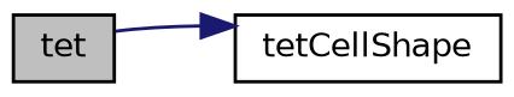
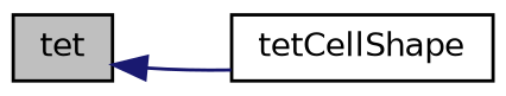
  digraph {
    rankdir=LR
    node [color=black fontname=Helvetica fontsize=10 shape=record]
    n1 [fillcolor=grey75 fontcolor=black height=0.2 label=tet style=filled width=0.4]
    n2 [height=0.2 label=tetCellShape width=0.4]
-   n2 -> n1 [color=midnightblue dir=back fontname=Helvetica fontsize=10 labelfontname=Helvetica labelfontsize=10 style=solid]
+   n1 -> n2 [color=midnightblue dir=back fontname=Helvetica fontsize=10 labelfontname=Helvetica labelfontsize=10 style=solid]
  }
